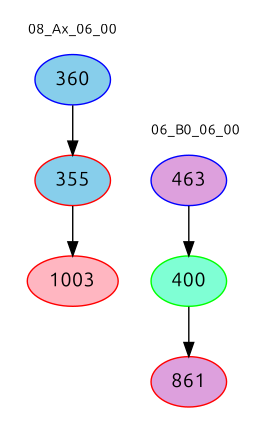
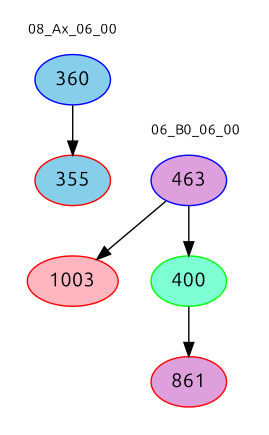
  digraph {
    fontname=Ubuntu
    node [color=red fillcolor=skyblue fontname=Ubuntu style=filled]
    edge [color=black fontname=Ubuntu]
    n1 [color=blue label=360]
    n2 [label=355]
    n3 [fillcolor=lightpink label=1003]
    n4 [color=blue fillcolor=plum label=463]
    n5 [color=green fillcolor=aquamarine label=400]
    n6 [fillcolor=plum label=861]
    subgraph cluster_1 {
      color=white
      fontsize=10
      label="08_Ax_06_00"
      n1
      n2
      n3
    }
    subgraph cluster_2 {
      color=white
      fontsize=10
      label="06_B0_06_00"
      n4
      n5
      n6
    }
    n1 -> n2
-   n2 -> n3
+   n4 -> n3
    n4 -> n5
    n5 -> n6
  }
